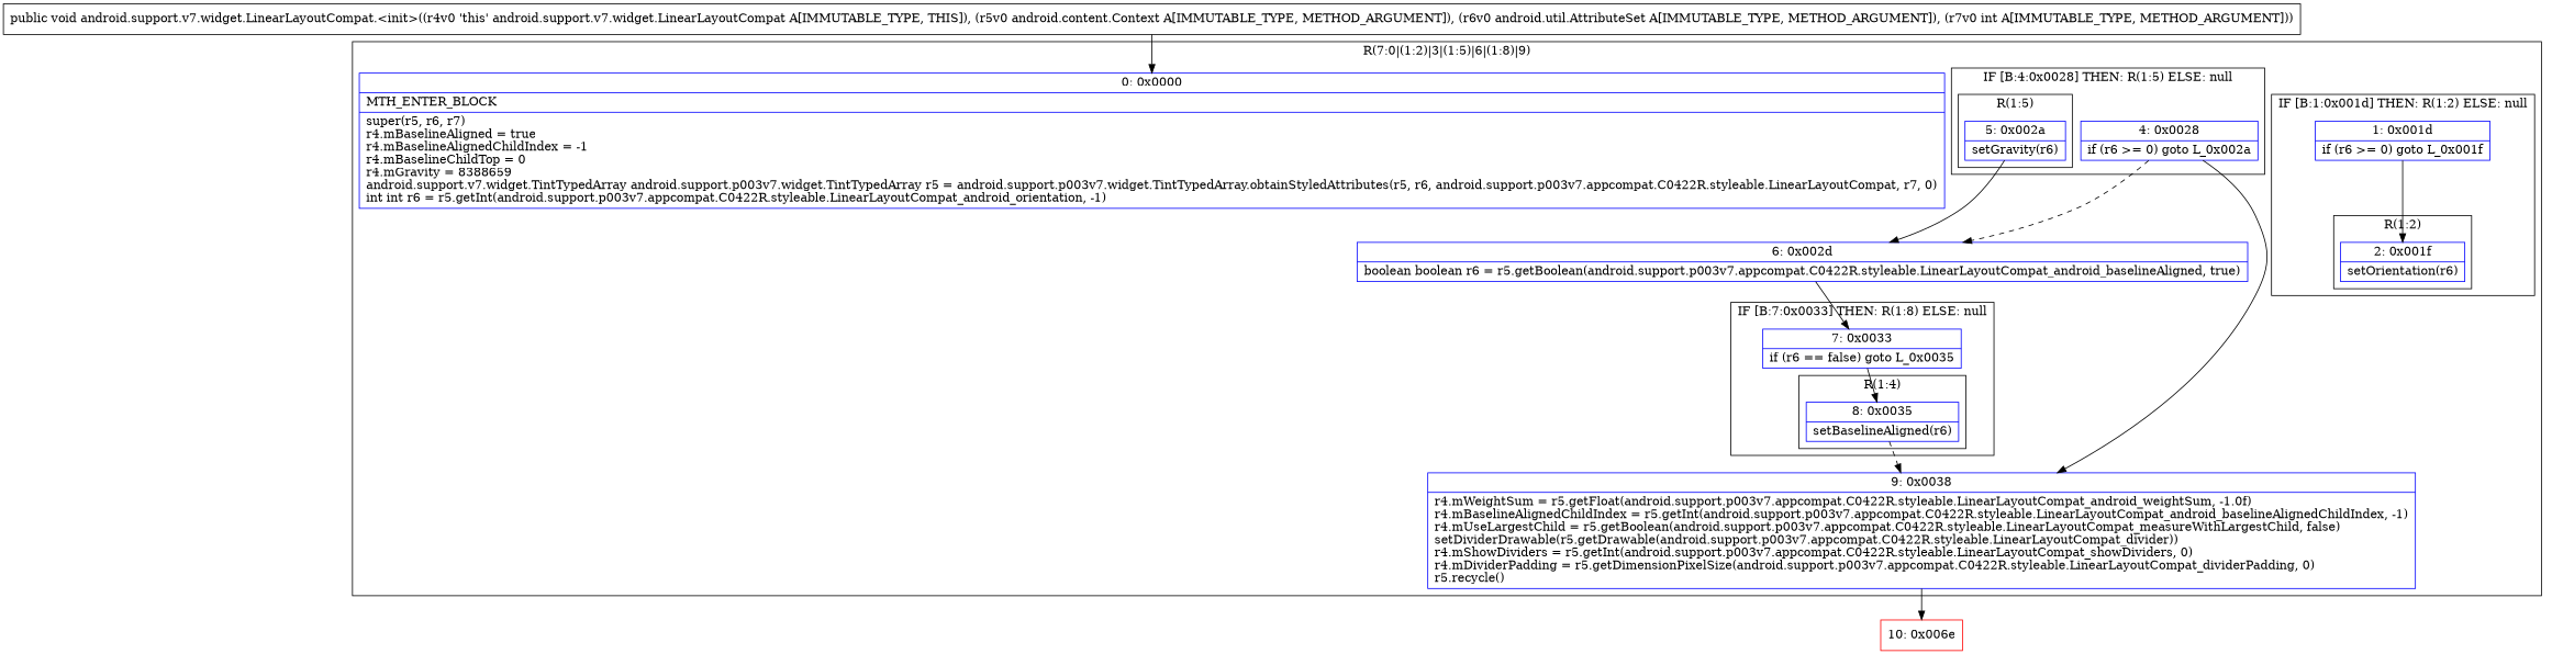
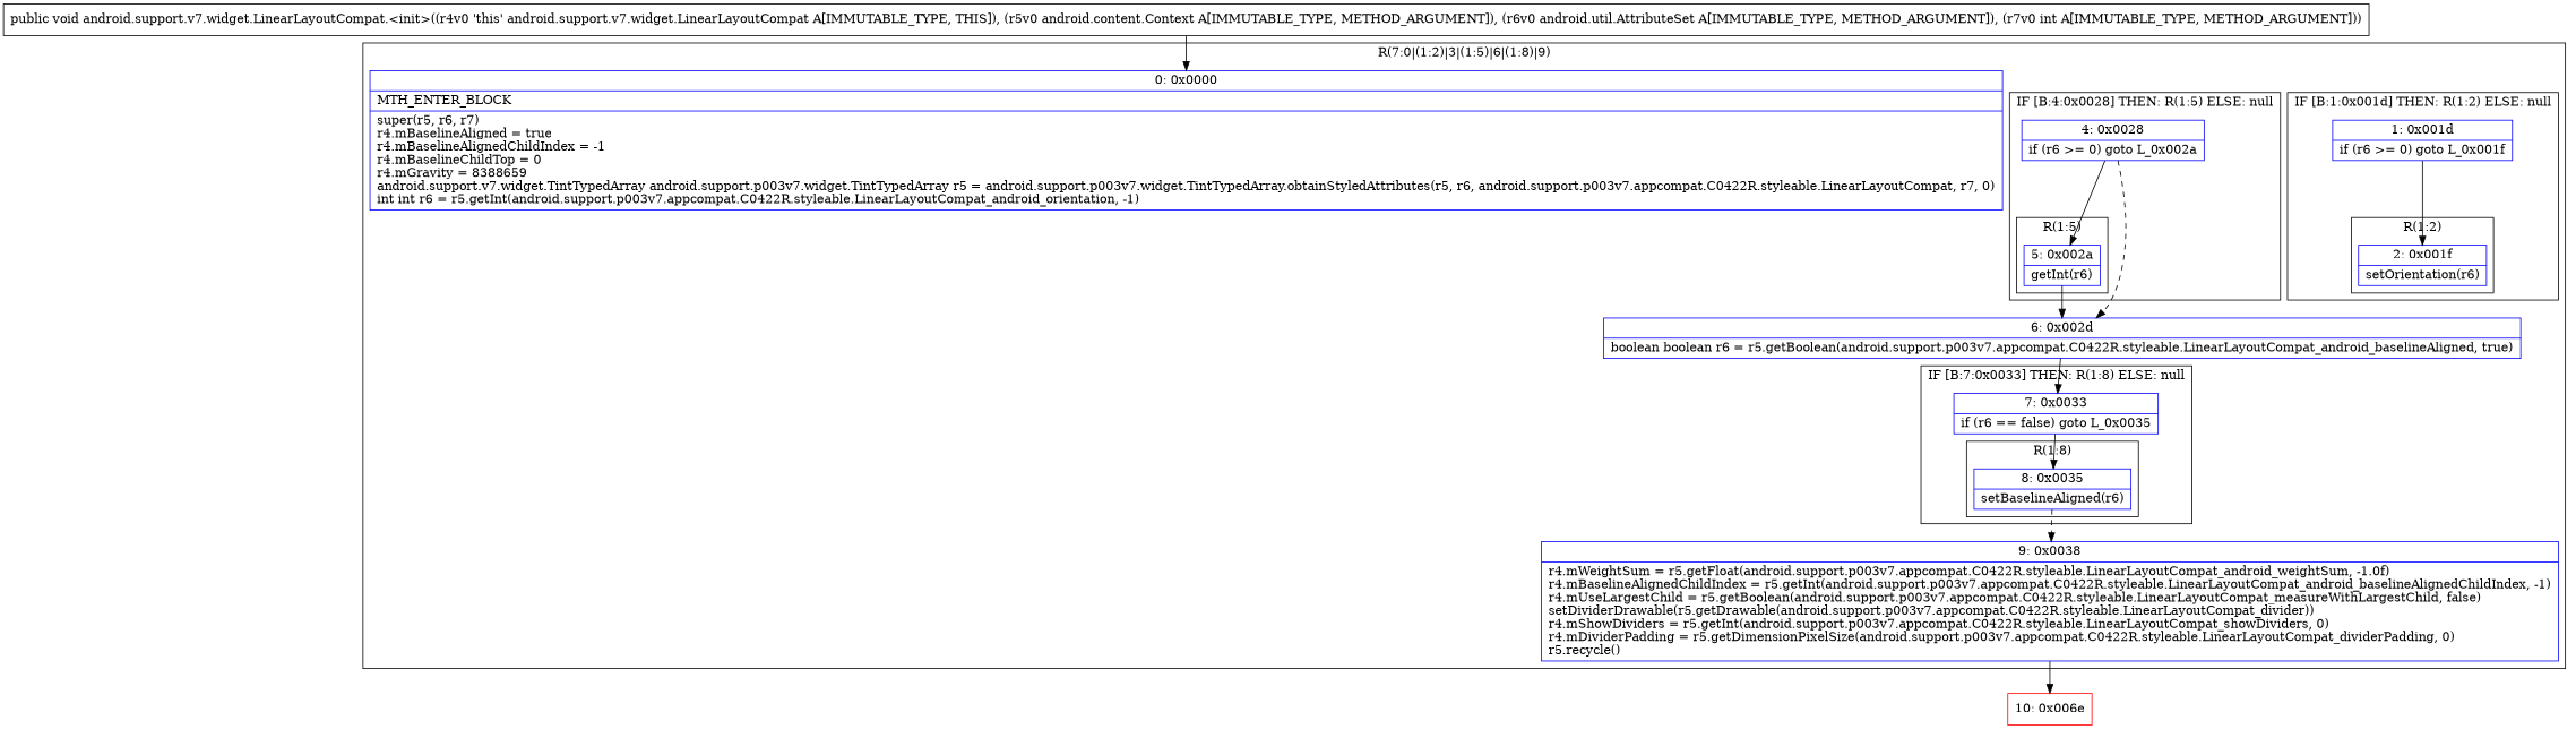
  digraph {
    node [color=blue shape=record]
    n1 [label="{2\:\ 0x001f|setOrientation(r6)\l}"]
    n2 [label="{1\:\ 0x001d|if (r6 \>= 0) goto L_0x001f\l}"]
-   n3 [label="{5\:\ 0x002a|setGravity(r6)\l}"]
+   n3 [label="{5\:\ 0x002a|getInt(r6)\l}"]
    n4 [label="{4\:\ 0x0028|if (r6 \>= 0) goto L_0x002a\l}"]
    n5 [label="{8\:\ 0x0035|setBaselineAligned(r6)\l}"]
    n6 [label="{7\:\ 0x0033|if (r6 == false) goto L_0x0035\l}"]
    n7 [label="{0\:\ 0x0000|MTH_ENTER_BLOCK\l|super(r5, r6, r7)\lr4.mBaselineAligned = true\lr4.mBaselineAlignedChildIndex = \-1\lr4.mBaselineChildTop = 0\lr4.mGravity = 8388659\landroid.support.v7.widget.TintTypedArray android.support.p003v7.widget.TintTypedArray r5 = android.support.p003v7.widget.TintTypedArray.obtainStyledAttributes(r5, r6, android.support.p003v7.appcompat.C0422R.styleable.LinearLayoutCompat, r7, 0)\lint int r6 = r5.getInt(android.support.p003v7.appcompat.C0422R.styleable.LinearLayoutCompat_android_orientation, \-1)\l}"]
    n8 [label="{6\:\ 0x002d|boolean boolean r6 = r5.getBoolean(android.support.p003v7.appcompat.C0422R.styleable.LinearLayoutCompat_android_baselineAligned, true)\l}"]
    n9 [label="{9\:\ 0x0038|r4.mWeightSum = r5.getFloat(android.support.p003v7.appcompat.C0422R.styleable.LinearLayoutCompat_android_weightSum, \-1.0f)\lr4.mBaselineAlignedChildIndex = r5.getInt(android.support.p003v7.appcompat.C0422R.styleable.LinearLayoutCompat_android_baselineAlignedChildIndex, \-1)\lr4.mUseLargestChild = r5.getBoolean(android.support.p003v7.appcompat.C0422R.styleable.LinearLayoutCompat_measureWithLargestChild, false)\lsetDividerDrawable(r5.getDrawable(android.support.p003v7.appcompat.C0422R.styleable.LinearLayoutCompat_divider))\lr4.mShowDividers = r5.getInt(android.support.p003v7.appcompat.C0422R.styleable.LinearLayoutCompat_showDividers, 0)\lr4.mDividerPadding = r5.getDimensionPixelSize(android.support.p003v7.appcompat.C0422R.styleable.LinearLayoutCompat_dividerPadding, 0)\lr5.recycle()\l}"]
    n10 [color=red label="{10\:\ 0x006e}"]
    n11 [label="{public void android.support.v7.widget.LinearLayoutCompat.\<init\>((r4v0 'this' android.support.v7.widget.LinearLayoutCompat A[IMMUTABLE_TYPE, THIS]), (r5v0 android.content.Context A[IMMUTABLE_TYPE, METHOD_ARGUMENT]), (r6v0 android.util.AttributeSet A[IMMUTABLE_TYPE, METHOD_ARGUMENT]), (r7v0 int A[IMMUTABLE_TYPE, METHOD_ARGUMENT])) }" color=""]
    subgraph cluster_1 {
      label="R(7:0|(1:2)|3|(1:5)|6|(1:8)|9)"
      n7
      n8
      n9
      subgraph cluster_2 {
        label="IF [B:1:0x001d] THEN: R(1:2) ELSE: null"
        n2
        subgraph cluster_3 {
          label="R(1:2)"
          n1
        }
      }
      subgraph cluster_4 {
        label="IF [B:4:0x0028] THEN: R(1:5) ELSE: null"
        n4
        subgraph cluster_5 {
          label="R(1:5)"
          n3
        }
      }
      subgraph cluster_6 {
        label="IF [B:7:0x0033] THEN: R(1:8) ELSE: null"
        n6
        subgraph cluster_7 {
-         label="R(1:4)"
+         label="R(1:8)"
          n5
        }
      }
    }
    n2 -> n1
    n3 -> n8
-   n4 -> n9
+   n4 -> n3
    n4 -> n8 [style=dashed]
    n5 -> n9 [style=dashed]
    n6 -> n5
    n8 -> n6
    n9 -> n10
    n11 -> n7
  }
